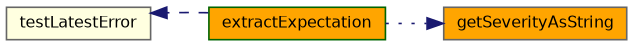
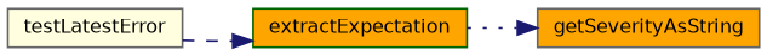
  digraph {
    rankdir=LR
    node [color=gray40 fillcolor=orange fontname=Helvetica fontsize=10 shape=record style=filled]
    edge [color=midnightblue fontname=Helvetica fontsize=10 labelfontname=Helvetica labelfontsize=10]
    n1 [fillcolor=lightyellow fontcolor=black height=0.2 label=testLatestError width=0.4]
    n2 [color=darkgreen height=0.2 label=extractExpectation width=0.4]
    n3 [height=0.2 label=getSeverityAsString width=0.4]
-   n2 -> n1 [style=dashed]
+   n1 -> n2 [style=dashed]
    n2 -> n3 [style=dotted]
  }
